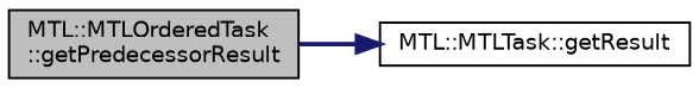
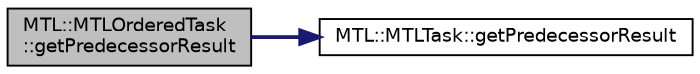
  digraph {
    rankdir=LR
    fontname="DejaVu Sans"
    node [color=black fontname="DejaVu Sans" fontsize=10 shape=record style=filled]
    n1 [fillcolor=grey75 fontcolor=black height=0.2 label="MTL::MTLOrderedTask\l::getPredecessorResult" width=0.4]
-   n2 [fillcolor=white height=0.2 label="MTL::MTLTask::getResult" width=0.4]
+   n2 [fillcolor=white height=0.2 label="MTL::MTLTask::getPredecessorResult" width=0.4]
    n1 -> n2 [color=midnightblue fontname="DejaVu Sans" fontsize=10 labelfontname=Helvetica labelfontsize=10 style=bold]
  }
